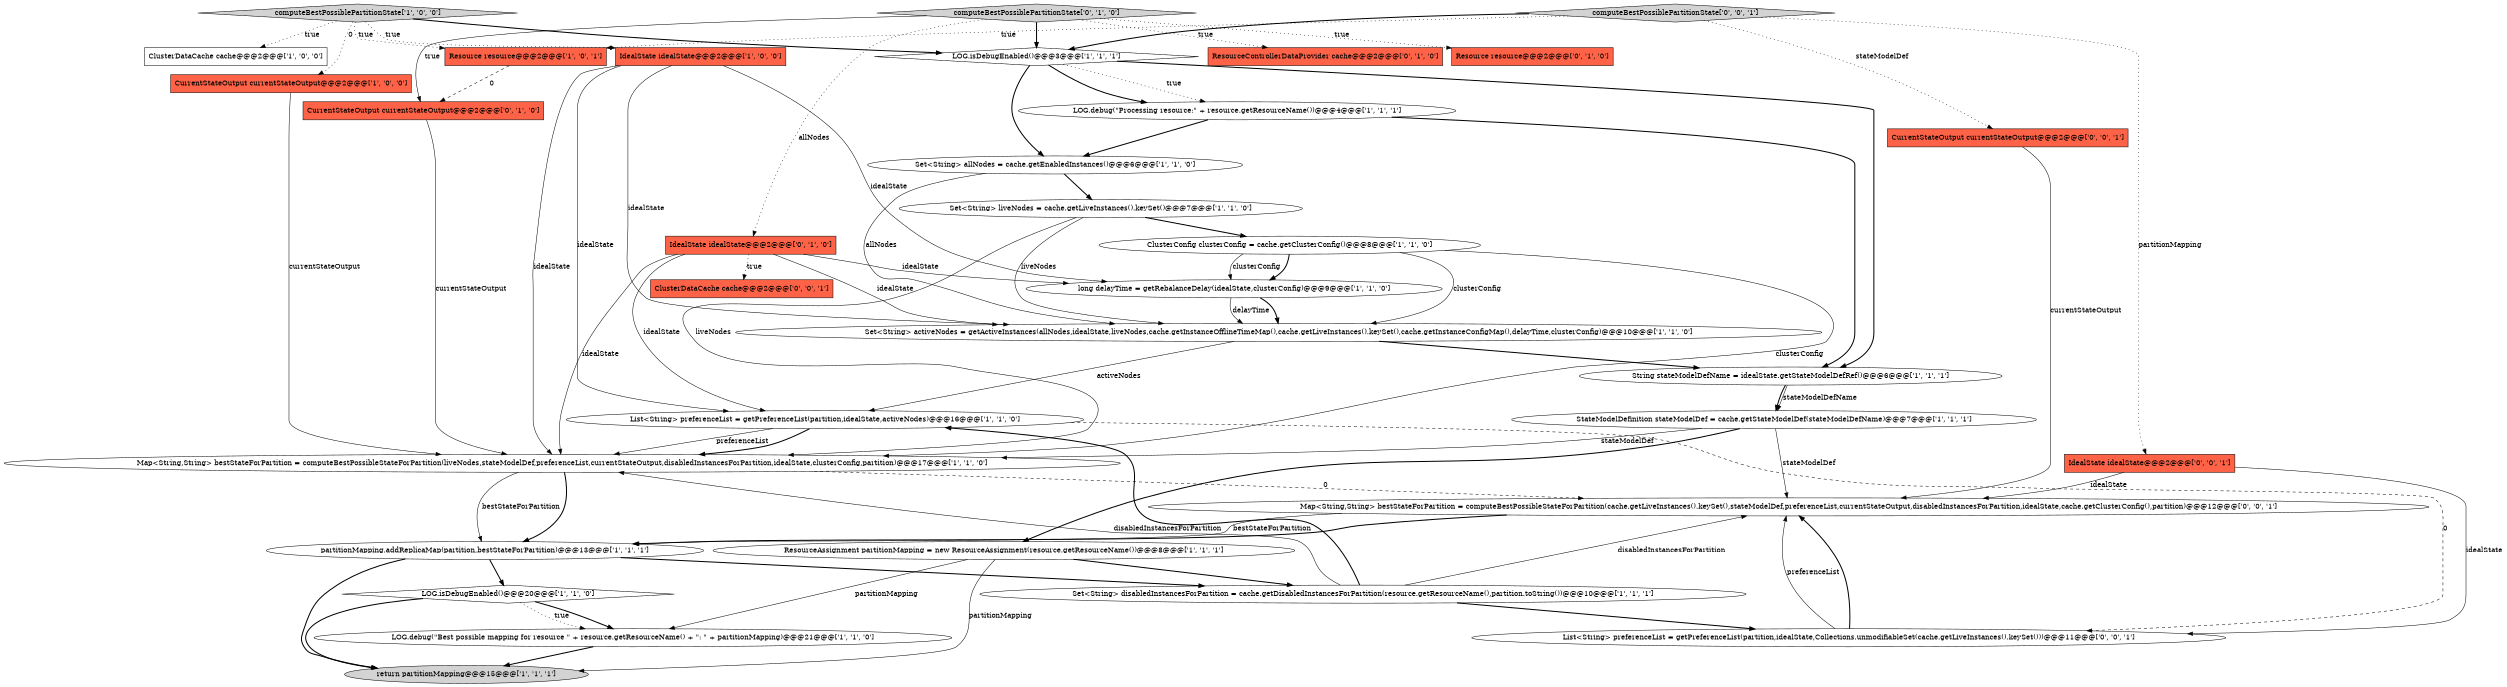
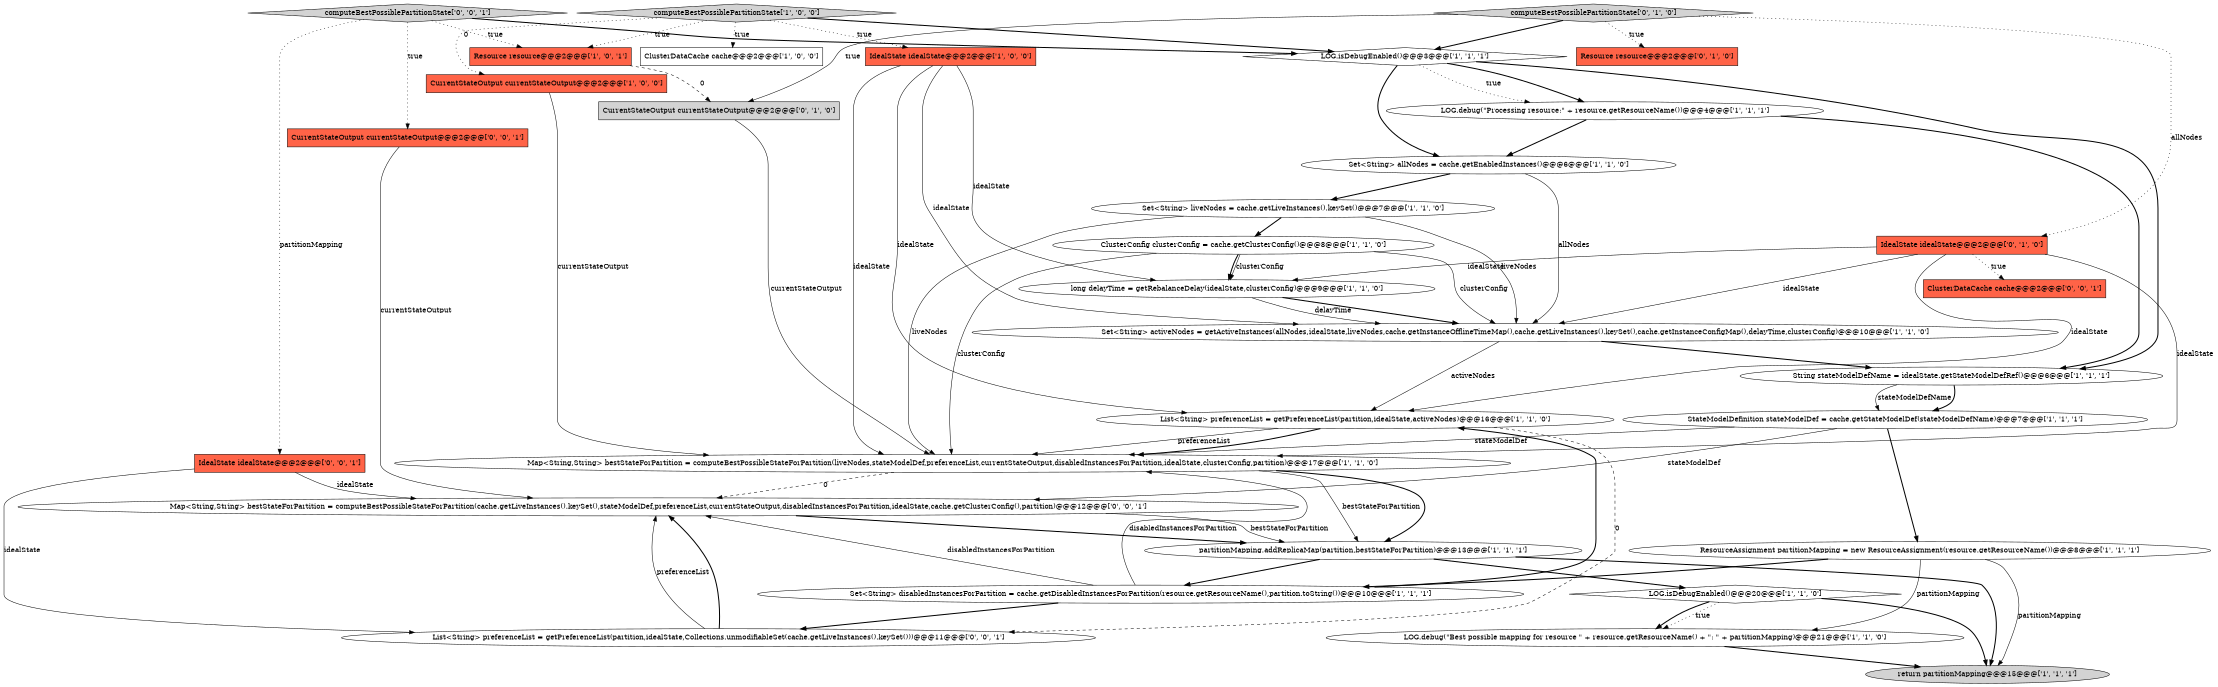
  digraph {
    node [fillcolor=white shape=ellipse style=filled]
    edge [style=solid]
    n1 [fillcolor=tomato label="IdealState idealState@@@2@@@['1', '0', '0']" shape=box]
    n2 [label="Set<String> activeNodes = getActiveInstances(allNodes,idealState,liveNodes,cache.getInstanceOfflineTimeMap(),cache.getLiveInstances().keySet(),cache.getInstanceConfigMap(),delayTime,clusterConfig)@@@10@@@['1', '1', '0']"]
    n3 [label="Map<String,String> bestStateForPartition = computeBestPossibleStateForPartition(liveNodes,stateModelDef,preferenceList,currentStateOutput,disabledInstancesForPartition,idealState,clusterConfig,partition)@@@17@@@['1', '1', '0']"]
    n4 [label="List<String> preferenceList = getPreferenceList(partition,idealState,activeNodes)@@@16@@@['1', '1', '0']"]
    n5 [label="long delayTime = getRebalanceDelay(idealState,clusterConfig)@@@9@@@['1', '1', '0']"]
    n6 [label="String stateModelDefName = idealState.getStateModelDefRef()@@@6@@@['1', '1', '1']"]
    n7 [label="Map<String,String> bestStateForPartition = computeBestPossibleStateForPartition(cache.getLiveInstances().keySet(),stateModelDef,preferenceList,currentStateOutput,disabledInstancesForPartition,idealState,cache.getClusterConfig(),partition)@@@12@@@['0', '0', '1']"]
    n8 [label="partitionMapping.addReplicaMap(partition,bestStateForPartition)@@@13@@@['1', '1', '1']"]
    n9 [label="List<String> preferenceList = getPreferenceList(partition,idealState,Collections.unmodifiableSet(cache.getLiveInstances().keySet()))@@@11@@@['0', '0', '1']"]
    n10 [label="Set<String> allNodes = cache.getEnabledInstances()@@@6@@@['1', '1', '0']"]
    n11 [label="Set<String> liveNodes = cache.getLiveInstances().keySet()@@@7@@@['1', '1', '0']"]
    n12 [label="ClusterConfig clusterConfig = cache.getClusterConfig()@@@8@@@['1', '1', '0']"]
    n13 [label="StateModelDefinition stateModelDef = cache.getStateModelDef(stateModelDefName)@@@7@@@['1', '1', '1']"]
    n14 [label="ResourceAssignment partitionMapping = new ResourceAssignment(resource.getResourceName())@@@8@@@['1', '1', '1']"]
    n15 [fillcolor=lightgray label="computeBestPossiblePartitionState['0', '0', '1']" shape=diamond]
    n16 [fillcolor=tomato label="Resource resource@@@2@@@['1', '0', '1']" shape=box]
    n17 [label="LOG.isDebugEnabled()@@@3@@@['1', '1', '1']" shape=diamond]
    n18 [fillcolor=tomato label="IdealState idealState@@@2@@@['0', '0', '1']" shape=box]
    n19 [fillcolor=tomato label="CurrentStateOutput currentStateOutput@@@2@@@['0', '0', '1']" shape=box]
-   n20 [fillcolor=tomato label="CurrentStateOutput currentStateOutput@@@2@@@['0', '1', '0']" shape=box]
+   n20 [fillcolor=lightgray label="CurrentStateOutput currentStateOutput@@@2@@@['0', '1', '0']" shape=box]
    n21 [label="LOG.debug(\"Processing resource:\" + resource.getResourceName())@@@4@@@['1', '1', '1']"]
    n22 [fillcolor=tomato label="ClusterDataCache cache@@@2@@@['0', '0', '1']" shape=box]
    n23 [label="Set<String> disabledInstancesForPartition = cache.getDisabledInstancesForPartition(resource.getResourceName(),partition.toString())@@@10@@@['1', '1', '1']"]
    n24 [fillcolor=tomato label="CurrentStateOutput currentStateOutput@@@2@@@['1', '0', '0']" shape=box]
    n25 [fillcolor=lightgray label="return partitionMapping@@@15@@@['1', '1', '1']"]
    n26 [label="LOG.isDebugEnabled()@@@20@@@['1', '1', '0']" shape=diamond]
    n27 [fillcolor=tomato label="IdealState idealState@@@2@@@['0', '1', '0']" shape=box]
    n28 [label="LOG.debug(\"Best possible mapping for resource \" + resource.getResourceName() + \": \" + partitionMapping)@@@21@@@['1', '1', '0']"]
    n29 [fillcolor=lightgray label="computeBestPossiblePartitionState['1', '0', '0']" shape=diamond]
    n30 [label="ClusterDataCache cache@@@2@@@['1', '0', '0']" shape=box]
    n31 [fillcolor=lightgray label="computeBestPossiblePartitionState['0', '1', '0']" shape=diamond]
    n32 [fillcolor=tomato label="Resource resource@@@2@@@['0', '1', '0']" shape=box]
-   n33 [fillcolor=tomato label="ResourceControllerDataProvider cache@@@2@@@['0', '1', '0']" shape=box]
    n1 -> n2 [label=idealState]
    n1 -> n3 [label=idealState]
    n1 -> n4 [label=idealState]
    n1 -> n5 [label=idealState]
    n2 -> n4 [label=activeNodes]
    n2 -> n6 [style=bold]
    n3 -> n7 [label=0 style=dashed]
    n3 -> n8 [label=bestStateForPartition]
    n3 -> n8 [style=bold]
    n4 -> n3 [label=preferenceList]
    n4 -> n3 [style=bold]
    n4 -> n9 [label=0 style=dashed]
    n5 -> n2 [style=bold]
    n5 -> n2 [label=delayTime]
    n6 -> n13 [label=stateModelDefName]
    n6 -> n13 [style=bold]
    n7 -> n8 [style=bold]
    n7 -> n8 [label=bestStateForPartition]
    n8 -> n23 [style=bold]
    n8 -> n25 [style=bold]
    n8 -> n26 [style=bold]
    n9 -> n7 [style=bold]
    n9 -> n7 [label=preferenceList]
    n10 -> n2 [label=allNodes]
    n10 -> n11 [style=bold]
    n11 -> n2 [label=liveNodes]
    n11 -> n3 [label=liveNodes]
    n11 -> n12 [style=bold]
    n12 -> n2 [label=clusterConfig]
    n12 -> n3 [label=clusterConfig]
    n12 -> n5 [style=bold]
    n12 -> n5 [label=clusterConfig]
    n13 -> n3 [label=stateModelDef]
    n13 -> n7 [label=stateModelDef]
    n13 -> n14 [style=bold]
    n14 -> n23 [style=bold]
    n14 -> n25 [label=partitionMapping]
    n14 -> n28 [label=partitionMapping]
    n15 -> n16 [label=true style=dotted]
    n15 -> n17 [style=bold]
    n15 -> n18 [label=partitionMapping style=dotted]
-   n15 -> n19 [label=stateModelDef style=dotted]
+   n15 -> n19 [label=true style=dotted]
    n16 -> n20 [label=0 style=dashed]
    n17 -> n6 [style=bold]
    n17 -> n10 [style=bold]
    n17 -> n21 [label=true style=dotted]
    n17 -> n21 [style=bold]
    n18 -> n7 [label=idealState]
    n18 -> n9 [label=idealState]
    n19 -> n7 [label=currentStateOutput]
    n20 -> n3 [label=currentStateOutput]
    n21 -> n6 [style=bold]
    n21 -> n10 [style=bold]
    n23 -> n3 [label=disabledInstancesForPartition]
    n23 -> n4 [style=bold]
    n23 -> n7 [label=disabledInstancesForPartition]
    n23 -> n9 [style=bold]
    n24 -> n3 [label=currentStateOutput]
    n26 -> n25 [style=bold]
    n26 -> n28 [label=true style=dotted]
    n26 -> n28 [style=bold]
    n27 -> n2 [label=idealState]
    n27 -> n3 [label=idealState]
    n27 -> n4 [label=idealState]
    n27 -> n5 [label=idealState]
    n27 -> n22 [label=true style=dotted]
    n28 -> n25 [style=bold]
    n29 -> n1 [label=true style=dotted]
    n29 -> n16 [label=true style=dotted]
    n29 -> n17 [style=bold]
    n29 -> n24 [label=0 style=dotted]
    n29 -> n30 [label=true style=dotted]
    n31 -> n17 [style=bold]
    n31 -> n20 [label=true]
    n31 -> n27 [label=allNodes style=dotted]
    n31 -> n32 [label=true style=dotted]
-   n31 -> n33 [label=true style=dotted]
  }
